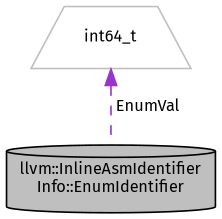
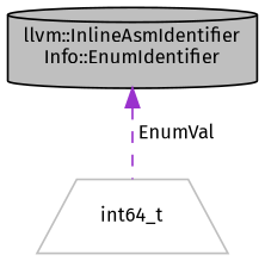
  digraph {
    fontname="Fira Sans"
    node [fontname="Fira Sans" fontsize=10]
    n1 [color=black fillcolor=grey75 fontcolor=black height=0.2 label="llvm::InlineAsmIdentifier\lInfo::EnumIdentifier" shape=cylinder style=filled width=0.4]
    n2 [color=grey75 height=0.2 label=int64_t shape=trapezium width=0.4]
-   n2 -> n1 [color=darkorchid3 dir=back fontname="Fira Sans" fontsize=10 label=" EnumVal" labelfontname=Helvetica labelfontsize=10 style=dashed]
+   n1 -> n2 [color=darkorchid3 dir=back fontname="Fira Sans" fontsize=10 label=" EnumVal" labelfontname=Helvetica labelfontsize=10 style=dashed]
  }
